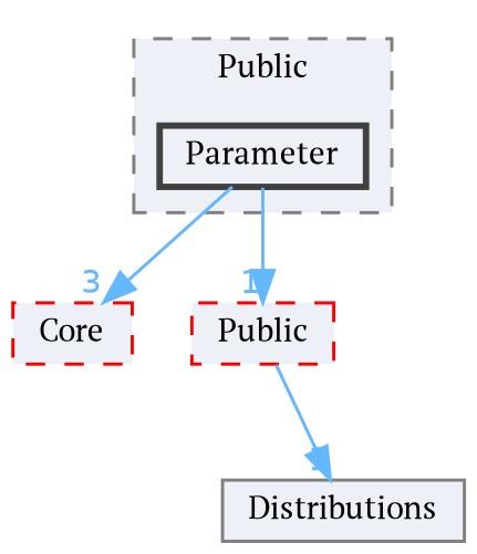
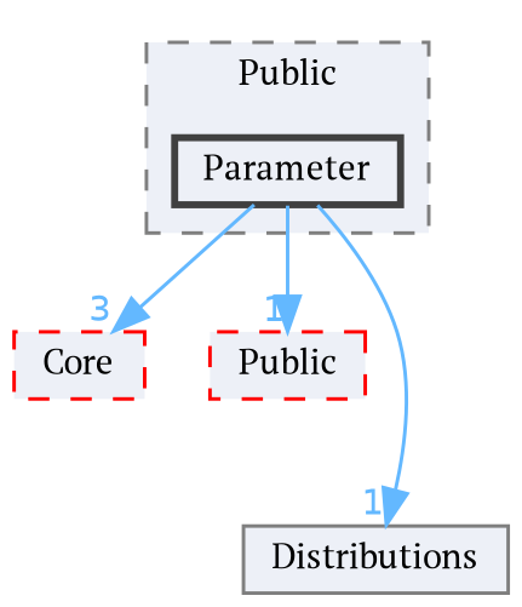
  digraph {
    compound=true
    fontname="PT Serif"
    node [color=red fillcolor="#edf0f7" fontname="PT Serif" fontsize=10 shape=box style="filled,dashed"]
    edge [color=steelblue1 fontcolor=steelblue1 fontname="PT Serif" fontsize=10 headlabel=1 labeldistance=1.5 labelfontname=Helvetica labelfontsize=10]
    n1 [color=grey25 height=0.2 label=Parameter style="filled,bold" width=0.4]
    n2 [height=0.2 label=Core width=0.4]
    n3 [height=0.2 label=Public width=0.4]
    n4 [color=grey50 height=0.2 label=Distributions style=filled width=0.4]
    subgraph cluster_1 {
      bgcolor="#edf0f7"
      fontsize=10
      label=Public
      pencolor=grey50
      style="filled,dashed"
      n1
    }
    n1 -> n2 [headlabel=3]
    n1 -> n3
-   n3 -> n4
+   n1 -> n4
  }
